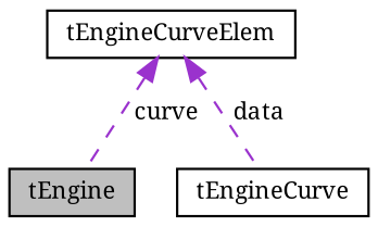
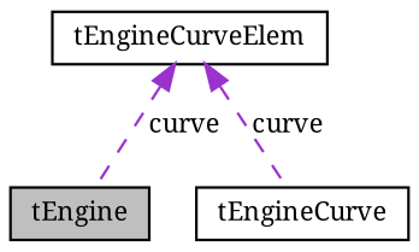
  digraph {
    fontname="Noto Serif"
    node [color=black fillcolor=white fontname="Noto Serif" fontsize=10 shape=record style=filled]
    edge [color=darkorchid3 dir=back fontname="Noto Serif" fontsize=10 labelfontname=Helvetica labelfontsize=10 style=dashed]
    n1 [fillcolor=grey75 fontcolor=black height=0.2 label=tEngine width=0.4]
    n2 [height=0.2 label=tEngineCurve width=0.4]
    n3 [height=0.2 label=tEngineCurveElem width=0.4]
    n3 -> n1 [label=" curve"]
-   n3 -> n2 [label=" data"]
+   n3 -> n2 [label=" curve"]
  }
